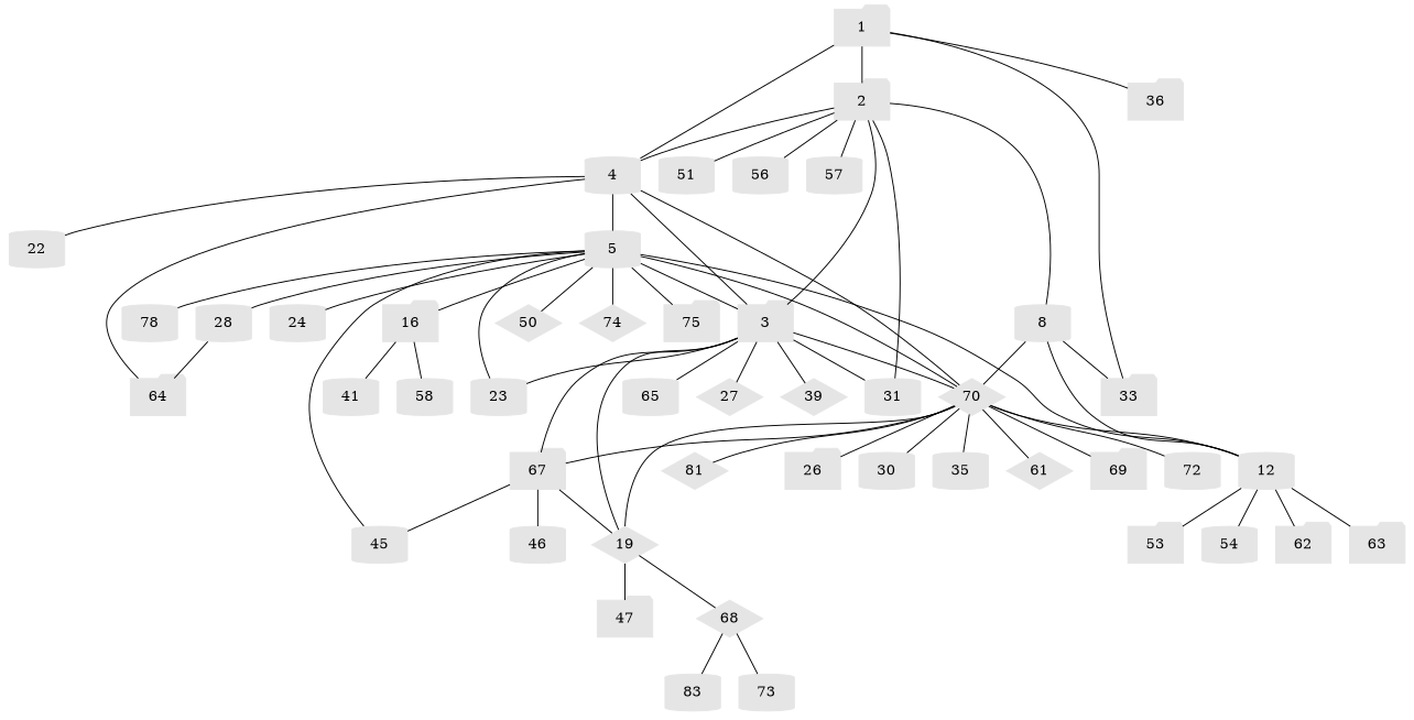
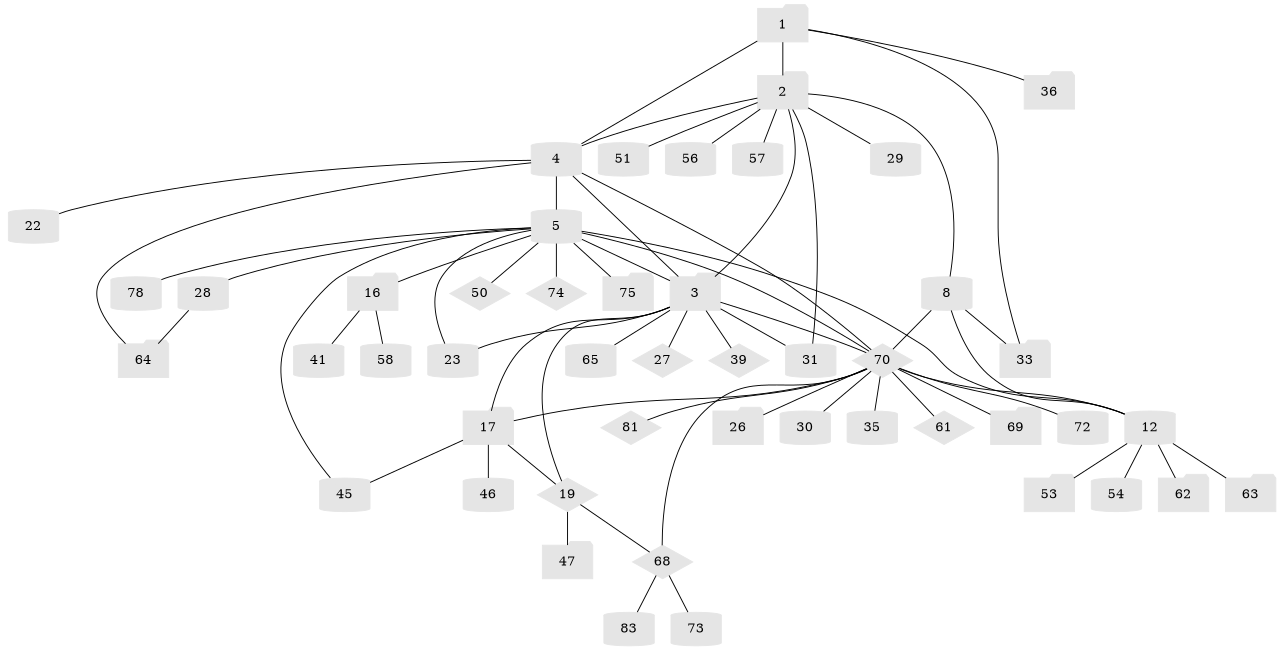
  graph {
    node [color=gray90 shape=cylinder style=filled]
    1 [shape=folder super="+3"]
    2 [shape=folder]
    4 [super="+42"]
    33 [shape=folder]
    36 [shape=folder]
    n6 [label=3 shape=folder super="+18+32+8"]
    n7 [label=8]
+   29 [super="+55+71"]
    31 [super="+59"]
    51 [super="+80+79"]
    56
    57
    5 [super="+6+66+13"]
    n14 [label=70 shape=diamond super="+20+11+25"]
    22
    64 [shape=folder]
    23
-   17 [shape=folder label=67]
+   17 [shape=folder]
    19 [shape=diamond]
    27 [shape=diamond]
    39 [shape=diamond]
    65
    12 [super="+34+40"]
    16 [shape=folder super="+37"]
-   24 [super="+43"]
    28
    45 [super="+75+48"]
    50 [shape=diamond]
    74 [shape=diamond]
    n30 [label=75 shape=folder]
    78
    26 [shape=folder]
    30
    35
    61 [shape=diamond]
    69 [shape=folder]
    72
    81 [shape=diamond]
    53 [shape=folder]
    54
    62 [shape=folder]
    63 [shape=folder]
    41
    58 [super="+67"]
    46
    47 [shape=folder]
    68 [shape=diamond]
    83
    73
    1 -- 2 [weight=2]
    1 -- 4 [weight=2]
    1 -- 33
    1 -- 36
    2 -- 4
    2 -- n6
    2 -- n7
+   2 -- 29
    2 -- 31
    2 -- 51
    2 -- 56
    2 -- 57
    4 -- n6
    4 -- 5
    4 -- n14
    4 -- 22
    4 -- 64
    n6 -- 31
    n6 -- n14
    n6 -- 23
    n6 -- 17
    n6 -- 19
    n6 -- 27
    n6 -- 39
    n6 -- 65
    n7 -- 33
    n7 -- n14 [weight=2]
    n7 -- 12
    5 -- n6 [weight=5]
    5 -- n14 [weight=2]
    5 -- 23
    5 -- 12
    5 -- 16 [weight=3]
-   5 -- 24
    5 -- 28
    5 -- 45
    5 -- 50
    5 -- 74
    5 -- n30
    5 -- 78
    n14 -- 17
-   n14 -- 19
+   n14 -- 68
    n14 -- 12 [weight=2]
    n14 -- 26
    n14 -- 30
    n14 -- 35
    n14 -- 61
    n14 -- 69
    n14 -- 72
    n14 -- 81
    17 -- 19
    17 -- 45
    17 -- 46
    19 -- 47
    19 -- 68
    12 -- 53
    12 -- 54
    12 -- 62
    12 -- 63
    16 -- 41
    16 -- 58
    28 -- 64
    68 -- 83
    68 -- 73
  }
